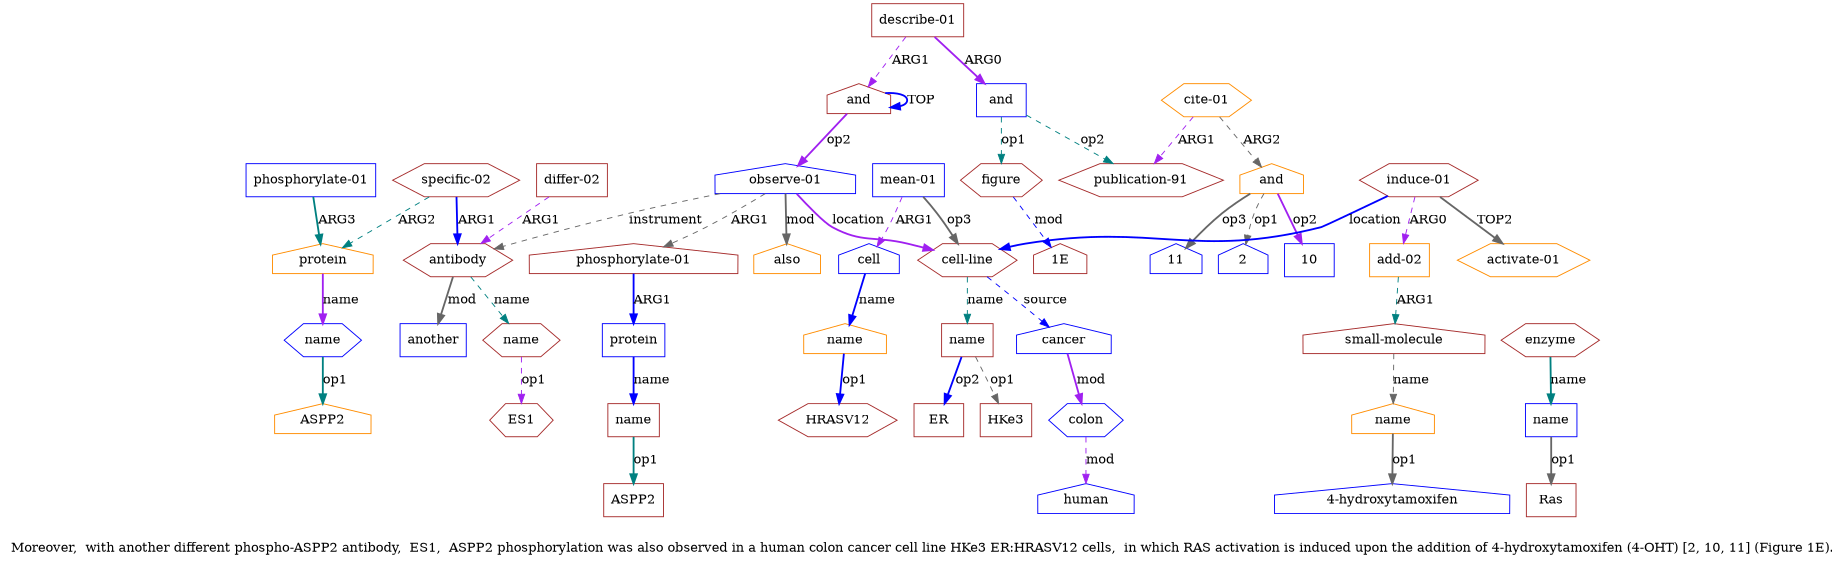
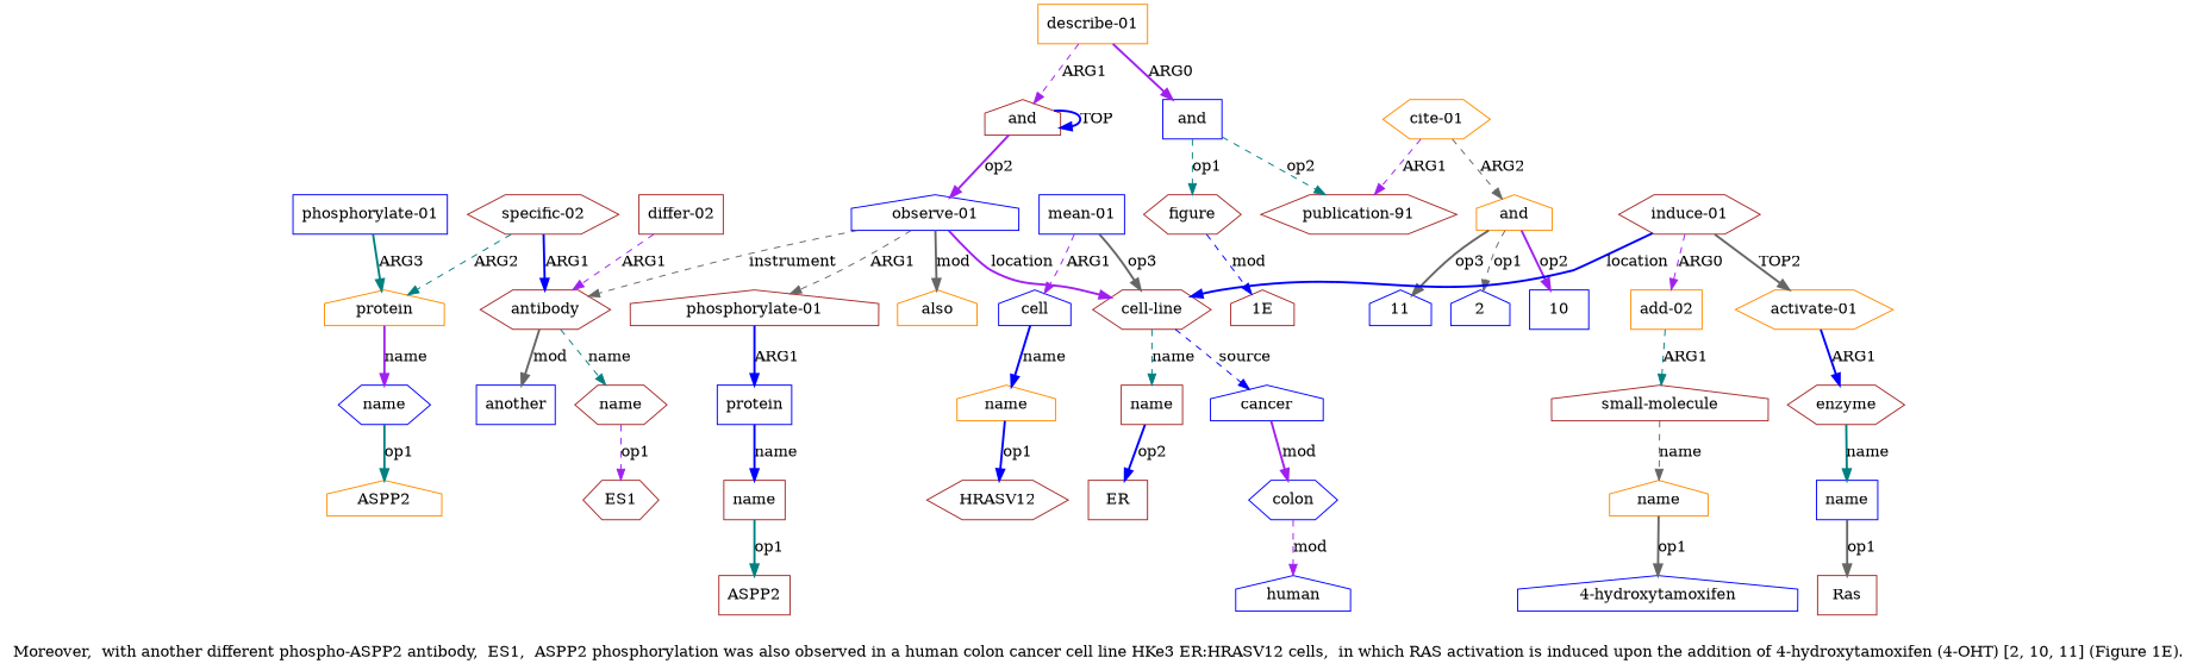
  digraph {
    label="Moreover,  with another different phospho-ASPP2 antibody,  ES1,  ASPP2 phosphorylation was also observed in a human colon cancer cell line HKe3 ER:HRASV12 cells,  in which RAS activation is induced upon the addition of 4-hydroxytamoxifen (4-OHT) [2, 10, 11] (Figure 1E)."
    node [color=brown gold_ind=-1 gold_label=name shape=house test_ind=-1 test_label=name]
    edge [color=gray40 gold_label=op1 style=bold test_label=op1]
    n1 [color=darkorange gold_ind=20 label=name test_ind=20]
    n2 [gold_label=HRASV12 label=HRASV12 shape=hexagon test_label=HRASV12]
    n3 [gold_ind=21 gold_label=antibody label=antibody shape=hexagon test_ind=21 test_label=antibody]
    n4 [gold_ind=22 label=name shape=hexagon test_ind=22]
    n5 [color=blue gold_ind=24 gold_label=another label=another shape=box test_ind=24 test_label=another]
    n6 [gold_label=ES1 label=ES1 shape=hexagon test_label=ES1]
    n7 [gold_ind=23 gold_label="differ-02" label="differ-02" shape=box test_ind=23 test_label="differ-02"]
    n8 [gold_ind=25 gold_label="specific-02" label="specific-02" shape=hexagon test_ind=25 test_label="specific-02"]
    n9 [color=darkorange gold_ind=26 gold_label=protein label=protein test_ind=26 test_label=protein]
    n10 [color=blue gold_ind=27 label=name shape=hexagon test_ind=27]
    n11 [color=darkorange gold_label=ASPP2 label=ASPP2 test_label=ASPP2]
    n12 [color=blue gold_ind=28 gold_label="phosphorylate-01" label="phosphorylate-01" shape=box test_ind=28 test_label="phosphorylate-01"]
-   n13 [gold_ind=29 gold_label="describe-01" label="describe-01" shape=box test_ind=29 test_label="describe-01"]
+   n13 [color=darkorange gold_ind=29 gold_label="describe-01" label="describe-01" shape=box test_ind=29 test_label="describe-01"]
    n14 [color=blue gold_ind=30 gold_label=and label=and shape=box test_ind=30 test_label=and]
    n15 [gold_ind=0 gold_label=and label=and test_ind=0 test_label=and]
    n16 [gold_ind=31 gold_label=figure label=figure shape=hexagon test_ind=31 test_label=figure]
    n17 [gold_ind=32 gold_label="publication-91" label="publication-91" shape=hexagon test_ind=32 test_label="publication-91"]
    n18 [color=blue gold_ind=1 gold_label="observe-01" label="observe-01" test_ind=1 test_label="observe-01"]
    n19 [gold_label="1E" label="1E" test_label="1E"]
    n20 [gold_ind=6 gold_label="cell-line" label="cell-line" shape=hexagon test_ind=6 test_label="cell-line"]
    n21 [gold_ind=2 gold_label="phosphorylate-01" label="phosphorylate-01" test_ind=2 test_label="phosphorylate-01"]
    n22 [color=darkorange gold_ind=5 gold_label=also label=also test_ind=5 test_label=also]
    n23 [color=blue gold_label="4-hydroxytamoxifen" label="4-hydroxytamoxifen" test_label="4-hydroxytamoxifen"]
    n24 [gold_label=Ras label=Ras shape=box test_label=Ras]
-   n25 [gold_label=HKe3 label=HKe3 shape=box test_label=HKe3]
    n26 [color=darkorange gold_ind=33 gold_label="cite-01" label="cite-01" shape=hexagon test_ind=33 test_label="cite-01"]
    n27 [color=darkorange gold_ind=34 gold_label=and label=and test_ind=34 test_label=and]
    n28 [color=blue gold_label=11 label=11 test_label=11]
    n29 [color=blue gold_label=10 label=10 shape=box test_label=10]
    n30 [color=blue gold_label=2 label=2 test_label=2]
    n31 [gold_label=ASPP2 label=ASPP2 shape=box test_label=ASPP2]
    n32 [color=darkorange gold_ind=15 gold_label="activate-01" label="activate-01" shape=hexagon test_ind=15 test_label="activate-01"]
    n33 [gold_ind=16 gold_label=enzyme label=enzyme shape=hexagon test_ind=16 test_label=enzyme]
    n34 [color=blue gold_ind=17 label=name shape=box test_ind=17]
    n35 [color=darkorange gold_ind=14 label=name test_ind=14]
    n36 [gold_ind=11 gold_label="induce-01" label="induce-01" shape=hexagon test_ind=11 test_label="induce-01"]
    n37 [color=darkorange gold_ind=12 gold_label="add-02" label="add-02" shape=box test_ind=12 test_label="add-02"]
    n38 [gold_ind=13 gold_label="small-molecule" label="small-molecule" test_ind=13 test_label="small-molecule"]
    n39 [gold_ind=7 label=name shape=box test_ind=7]
    n40 [color=blue gold_ind=8 gold_label=cancer label=cancer test_ind=8 test_label=cancer]
    n41 [gold_label=ER label=ER shape=box test_label=ER]
    n42 [color=blue gold_ind=9 gold_label=colon label=colon shape=hexagon test_ind=9 test_label=colon]
    n43 [color=blue gold_ind=10 gold_label=human label=human test_ind=10 test_label=human]
    n44 [color=blue gold_ind=19 gold_label=cell label=cell test_ind=19 test_label=cell]
    n45 [color=blue gold_ind=18 gold_label="mean-01" label="mean-01" shape=box test_ind=18 test_label="mean-01"]
    n46 [color=blue gold_ind=3 gold_label=protein label=protein shape=box test_ind=3 test_label=protein]
    n47 [gold_ind=4 label=name shape=box test_ind=4]
    n1 -> n2 [color=blue label=op1]
    n3 -> n4 [color=teal gold_label=name label=name style=dashed test_label=name]
    n3 -> n5 [gold_label=mod label=mod test_label=mod]
    n4 -> n6 [color=purple label=op1 style=dashed]
    n7 -> n3 [color=purple gold_label=ARG1 label=ARG1 style=dashed test_label=ARG1]
    n8 -> n3 [color=blue gold_label=ARG1 label=ARG1 test_label=ARG1]
    n8 -> n9 [color=teal gold_label=ARG2 label=ARG2 style=dashed test_label=ARG2]
    n9 -> n10 [color=purple gold_label=name label=name test_label=name]
    n10 -> n11 [color=teal label=op1]
    n12 -> n9 [color=teal gold_label=ARG3 label=ARG3 test_label=ARG3]
    n13 -> n14 [color=purple gold_label=ARG0 label=ARG0 test_label=ARG0]
    n13 -> n15 [color=purple gold_label=ARG1 label=ARG1 style=dashed test_label=ARG1]
    n14 -> n16 [color=teal label=op1 style=dashed]
    n14 -> n17 [color=teal gold_label=op2 label=op2 style=dashed test_label=op2]
    n15 -> n15 [color=blue gold_label=TOP label=TOP test_label=TOP]
    n15 -> n18 [color=purple gold_label=op2 label=op2 test_label=op2]
    n16 -> n19 [color=blue gold_label=mod label=mod style=dashed test_label=mod]
    n18 -> n3 [gold_label=instrument label=instrument style=dashed test_label=instrument]
    n18 -> n20 [color=purple gold_label=location label=location test_label=location]
    n18 -> n21 [gold_label=ARG1 label=ARG1 style=dashed test_label=ARG1]
    n18 -> n22 [gold_label=mod label=mod test_label=mod]
    n20 -> n39 [color=teal gold_label=name label=name style=dashed test_label=name]
    n20 -> n40 [color=blue gold_label=source label=source style=dashed test_label=source]
    n21 -> n46 [color=blue gold_label=ARG1 label=ARG1 test_label=ARG1]
    n26 -> n17 [color=purple gold_label=ARG1 label=ARG1 style=dashed test_label=ARG1]
    n26 -> n27 [gold_label=ARG2 label=ARG2 style=dashed test_label=ARG2]
    n27 -> n28 [gold_label=op3 label=op3 test_label=op3]
    n27 -> n29 [color=purple gold_label=op2 label=op2 test_label=op2]
    n27 -> n30 [label=op1 style=dashed]
+   n32 -> n33 [color=blue gold_label=ARG1 label=ARG1 test_label=ARG1]
    n33 -> n34 [color=teal gold_label=name label=name test_label=name]
    n34 -> n24 [label=op1]
    n35 -> n23 [label=op1]
    n36 -> n20 [color=blue gold_label=location label=location test_label=location]
    n36 -> n32 [gold_label=ARG2 label=TOP2 test_label=ARG2]
    n36 -> n37 [color=purple gold_label=ARG0 label=ARG0 style=dashed test_label=ARG0]
    n37 -> n38 [color=teal gold_label=ARG1 label=ARG1 style=dashed test_label=ARG1]
    n38 -> n35 [gold_label=name label=name style=dashed test_label=name]
-   n39 -> n25 [label=op1 style=dashed]
    n39 -> n41 [color=blue gold_label=op2 label=op2 test_label=op2]
    n40 -> n42 [color=purple gold_label=mod label=mod test_label=mod]
    n42 -> n43 [color=purple gold_label=mod label=mod style=dashed test_label=mod]
    n44 -> n1 [color=blue gold_label=name label=name test_label=name]
    n45 -> n20 [gold_label=ARG0 label=op3 test_label=ARG0]
    n45 -> n44 [color=purple gold_label=ARG1 label=ARG1 style=dashed test_label=ARG1]
    n46 -> n47 [color=blue gold_label=name label=name test_label=name]
    n47 -> n31 [color=teal label=op1]
  }
